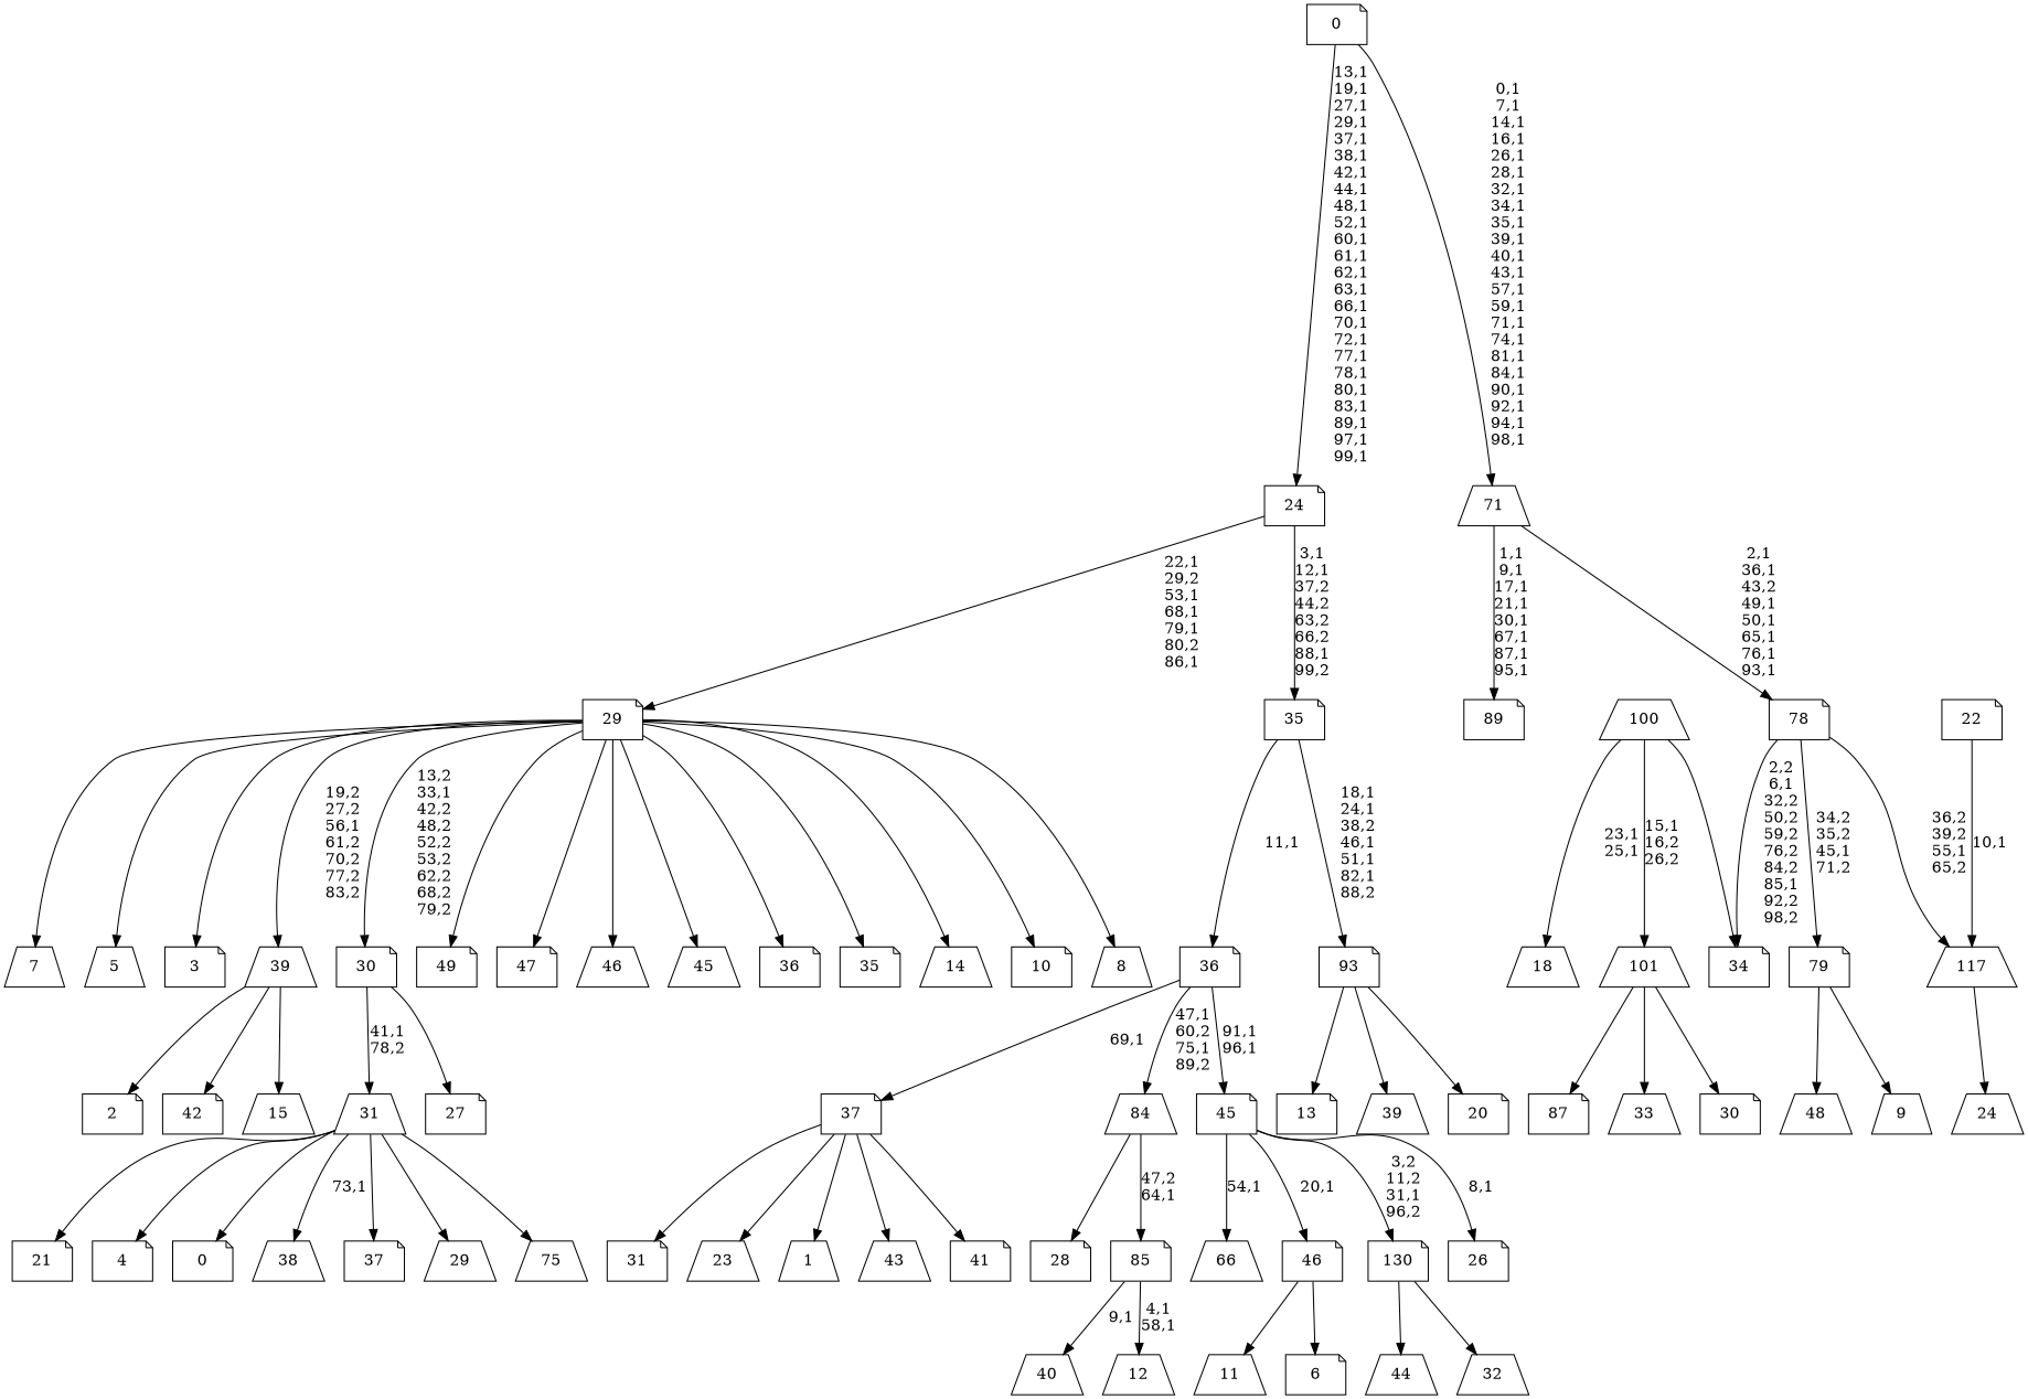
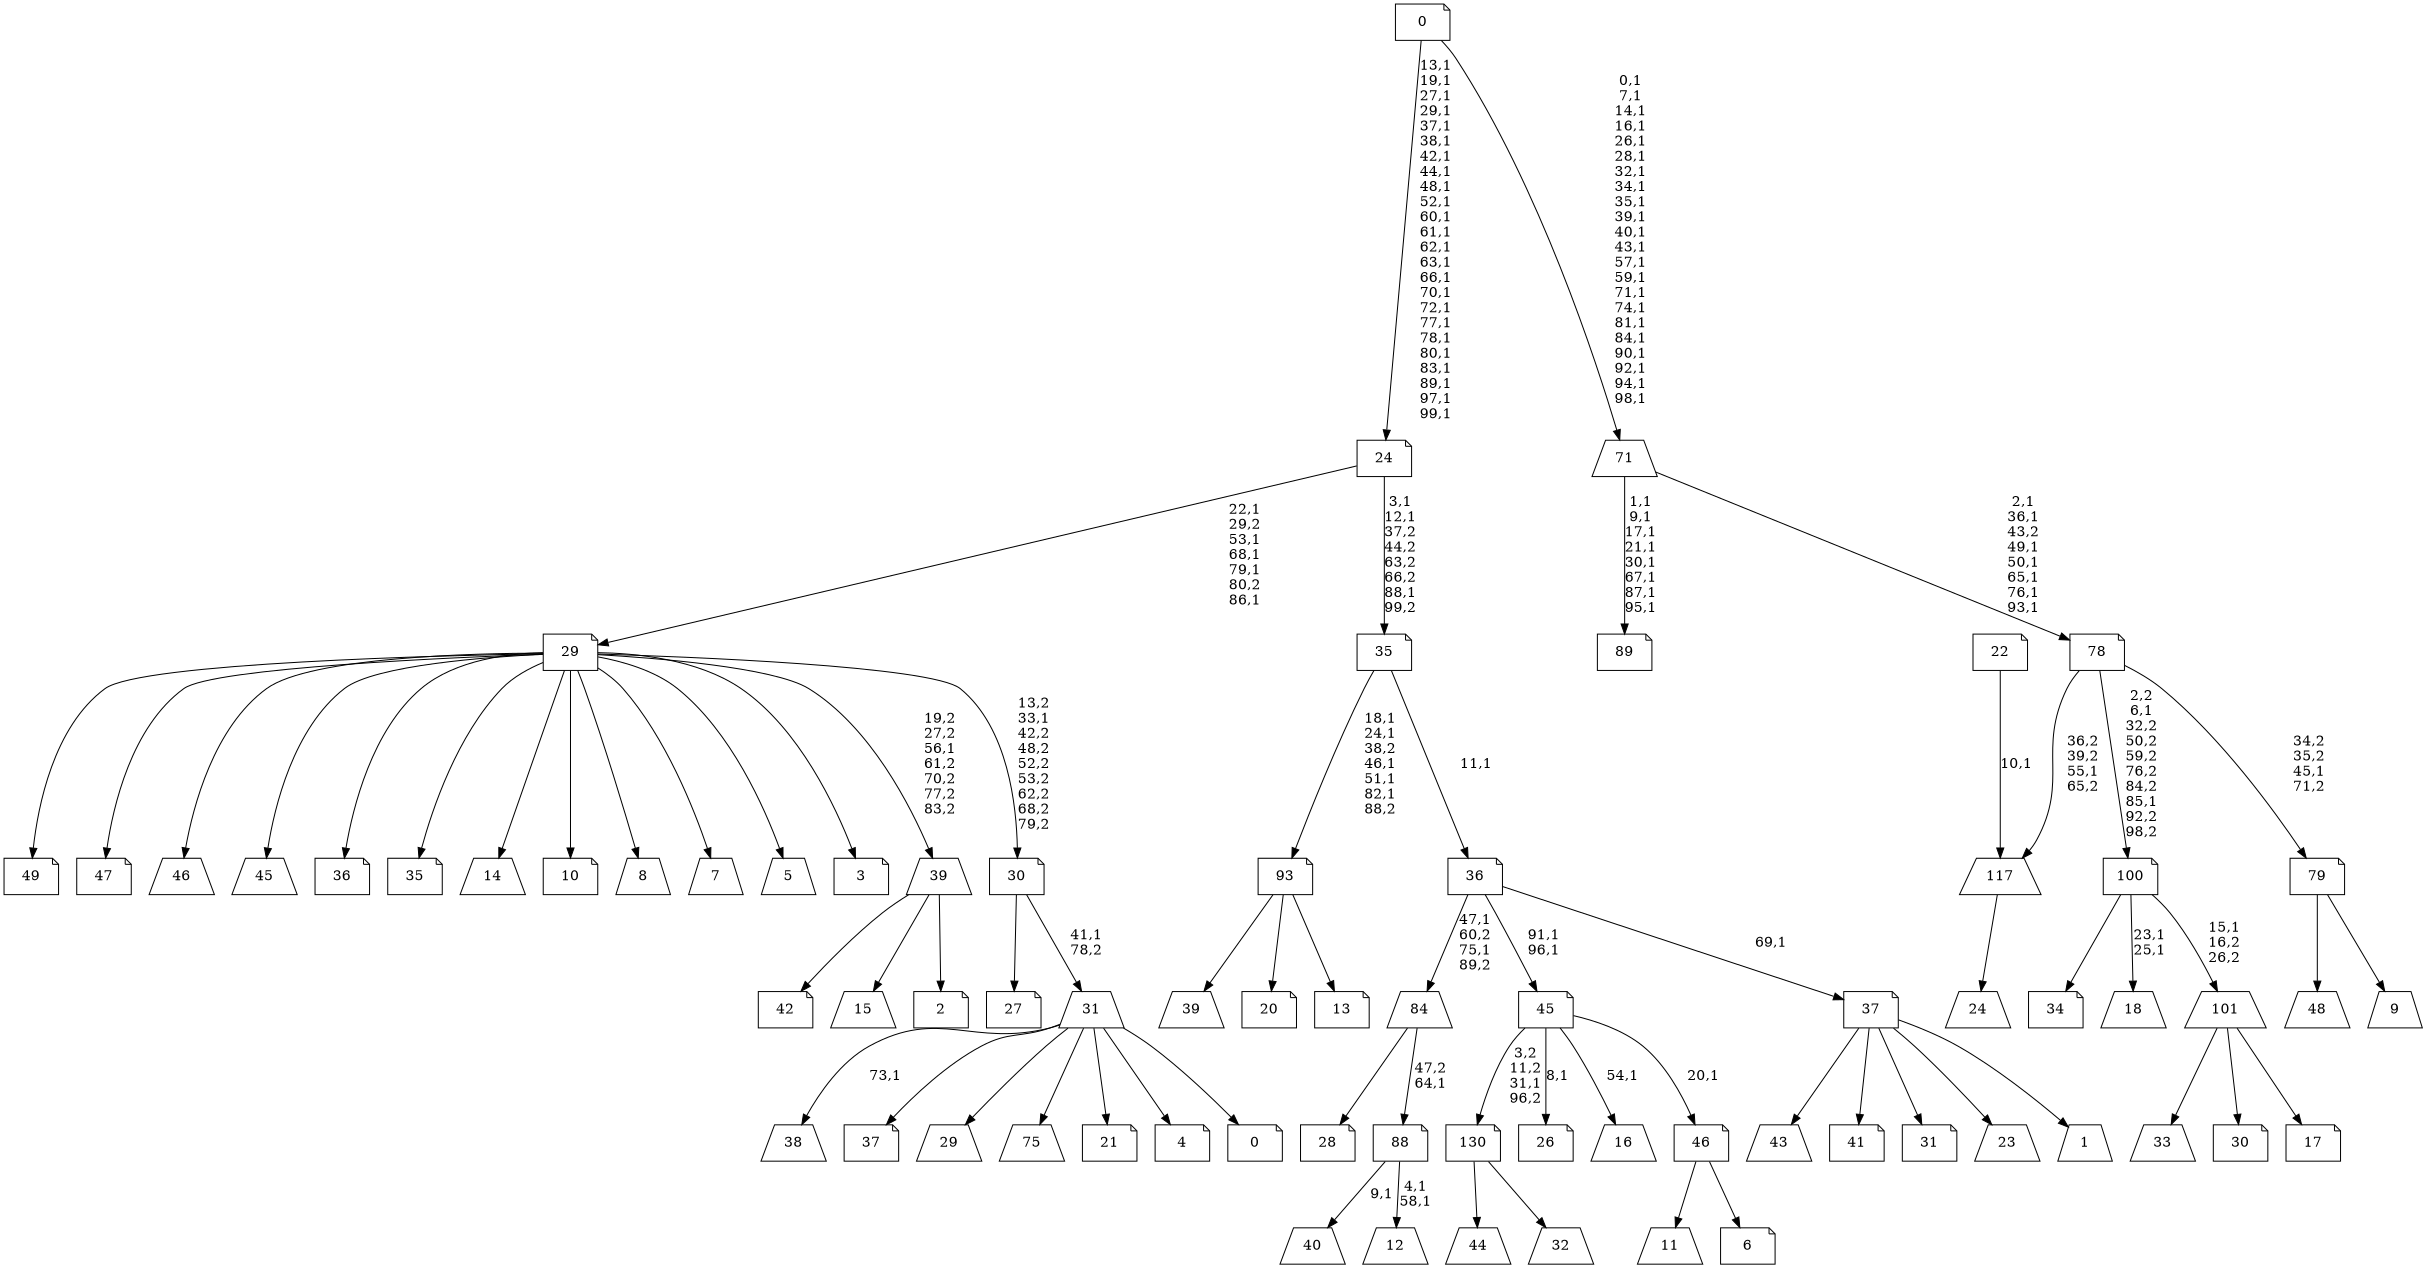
  digraph {
    node [shape=note]
    n1 [label=49]
    n2 [label=48 shape=trapezium]
    n3 [label=47]
    n4 [label=46 shape=trapezium]
    n5 [label=45 shape=trapezium]
    n6 [label=44 shape=trapezium]
    n7 [label=43 shape=trapezium]
    n8 [label=42]
    n9 [label=41]
    n10 [label=40 shape=trapezium]
    n11 [label=39 shape=trapezium]
    n12 [label=38 shape=trapezium]
    n13 [label=37]
    n14 [label=36]
    n15 [label=35]
    n16 [label=34]
    n17 [label=33 shape=trapezium]
    n18 [label=32 shape=trapezium]
    130
    n20 [label=31]
    n21 [label=30]
    n22 [label=29 shape=trapezium]
    n23 [label=28]
    n24 [label=27]
    n25 [label=26]
    n26 [label=75 shape=trapezium]
    n27 [label=24 shape=trapezium]
    n28 [label=23 shape=trapezium]
    n29 [label=22]
    117 [shape=trapezium]
    n31 [label=21]
    n32 [label=20]
    n33 [label=89]
    n34 [label=18 shape=trapezium]
-   n35 [label=87]
+   n35 [label=17]
    101 [shape=trapezium]
-   100 [shape=trapezium]
-   n38 [label=66 shape=trapezium]
+   100
+   n38 [label=16 shape=trapezium]
    n39 [label=15 shape=trapezium]
    n40 [label=14 shape=trapezium]
    n41 [label=13]
    93
    n43 [label=12 shape=trapezium]
-   85
+   85 [label=88]
    84 [shape=trapezium]
    n46 [label=11 shape=trapezium]
    n47 [label=10]
    n48 [label=9 shape=trapezium]
    79
    78
    71 [shape=trapezium]
    n52 [label=8 shape=trapezium]
    n53 [label=7 shape=trapezium]
    n54 [label=6]
    46
    45
    n57 [label=5 shape=trapezium]
    n58 [label=4]
    n59 [label=3]
    n60 [label=2]
    39 [shape=trapezium]
    n62 [label=1 shape=trapezium]
    37
    36
    35
    n66 [label=0]
    31 [shape=trapezium]
    30
    29
    24
    0
    130 -> n6
    130 -> n18
    n29 -> 117 [label="10,1"]
    117 -> n27
    101 -> n17
    101 -> n21
    101 -> n35
    100 -> n16
    100 -> n34 [label="23,1\n25,1"]
    100 -> 101 [label="15,1\n16,2\n26,2"]
    93 -> n11
    93 -> n32
    93 -> n41
    85 -> n10 [label="9,1"]
    85 -> n43 [label="4,1\n58,1"]
    84 -> n23
    84 -> 85 [label="47,2\n64,1"]
    79 -> n2
    79 -> n48
    78 -> 117 [label="36,2\n39,2\n55,1\n65,2"]
-   78 -> n16 [label="2,2\n6,1\n32,2\n50,2\n59,2\n76,2\n84,2\n85,1\n92,2\n98,2"]
+   78 -> 100 [label="2,2\n6,1\n32,2\n50,2\n59,2\n76,2\n84,2\n85,1\n92,2\n98,2"]
    78 -> 79 [label="34,2\n35,2\n45,1\n71,2"]
    71 -> n33 [label="1,1\n9,1\n17,1\n21,1\n30,1\n67,1\n87,1\n95,1"]
    71 -> 78 [label="2,1\n36,1\n43,2\n49,1\n50,1\n65,1\n76,1\n93,1"]
    46 -> n46
    46 -> n54
    45 -> 130 [label="3,2\n11,2\n31,1\n96,2"]
    45 -> n25 [label="8,1"]
    45 -> n38 [label="54,1"]
    45 -> 46 [label="20,1"]
    39 -> n8
    39 -> n39
    39 -> n60
    37 -> n7
    37 -> n9
    37 -> n20
    37 -> n28
    37 -> n62
    36 -> 84 [label="47,1\n60,2\n75,1\n89,2"]
    36 -> 45 [label="91,1\n96,1"]
    36 -> 37 [label="69,1"]
    35 -> 93 [label="18,1\n24,1\n38,2\n46,1\n51,1\n82,1\n88,2"]
    35 -> 36 [label="11,1"]
    31 -> n12 [label="73,1"]
    31 -> n13
    31 -> n22
    31 -> n26
    31 -> n31
    31 -> n58
    31 -> n66
    30 -> n24
    30 -> 31 [label="41,1\n78,2"]
    29 -> n1
    29 -> n3
    29 -> n4
    29 -> n5
    29 -> n14
    29 -> n15
    29 -> n40
    29 -> n47
    29 -> n52
    29 -> n53
    29 -> n57
    29 -> n59
    29 -> 39 [label="19,2\n27,2\n56,1\n61,2\n70,2\n77,2\n83,2"]
    29 -> 30 [label="13,2\n33,1\n42,2\n48,2\n52,2\n53,2\n62,2\n68,2\n79,2"]
    24 -> 35 [label="3,1\n12,1\n37,2\n44,2\n63,2\n66,2\n88,1\n99,2"]
    24 -> 29 [label="22,1\n29,2\n53,1\n68,1\n79,1\n80,2\n86,1"]
    0 -> 71 [label="0,1\n7,1\n14,1\n16,1\n26,1\n28,1\n32,1\n34,1\n35,1\n39,1\n40,1\n43,1\n57,1\n59,1\n71,1\n74,1\n81,1\n84,1\n90,1\n92,1\n94,1\n98,1"]
    0 -> 24 [label="13,1\n19,1\n27,1\n29,1\n37,1\n38,1\n42,1\n44,1\n48,1\n52,1\n60,1\n61,1\n62,1\n63,1\n66,1\n70,1\n72,1\n77,1\n78,1\n80,1\n83,1\n89,1\n97,1\n99,1"]
  }
